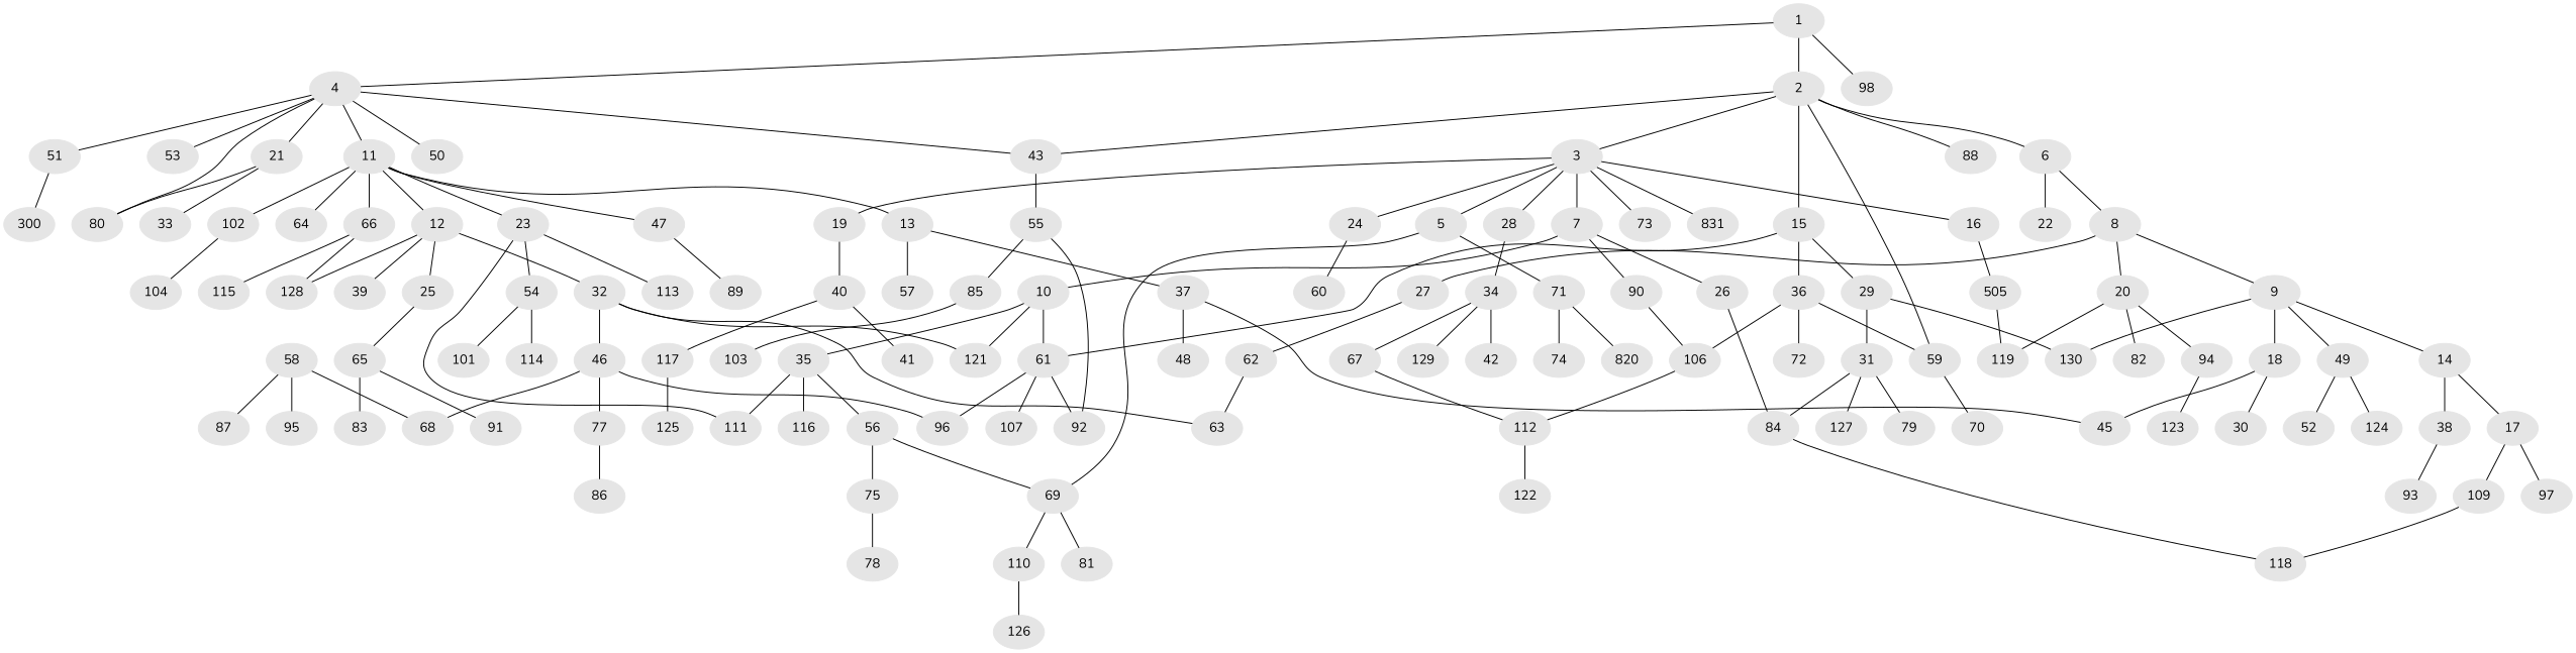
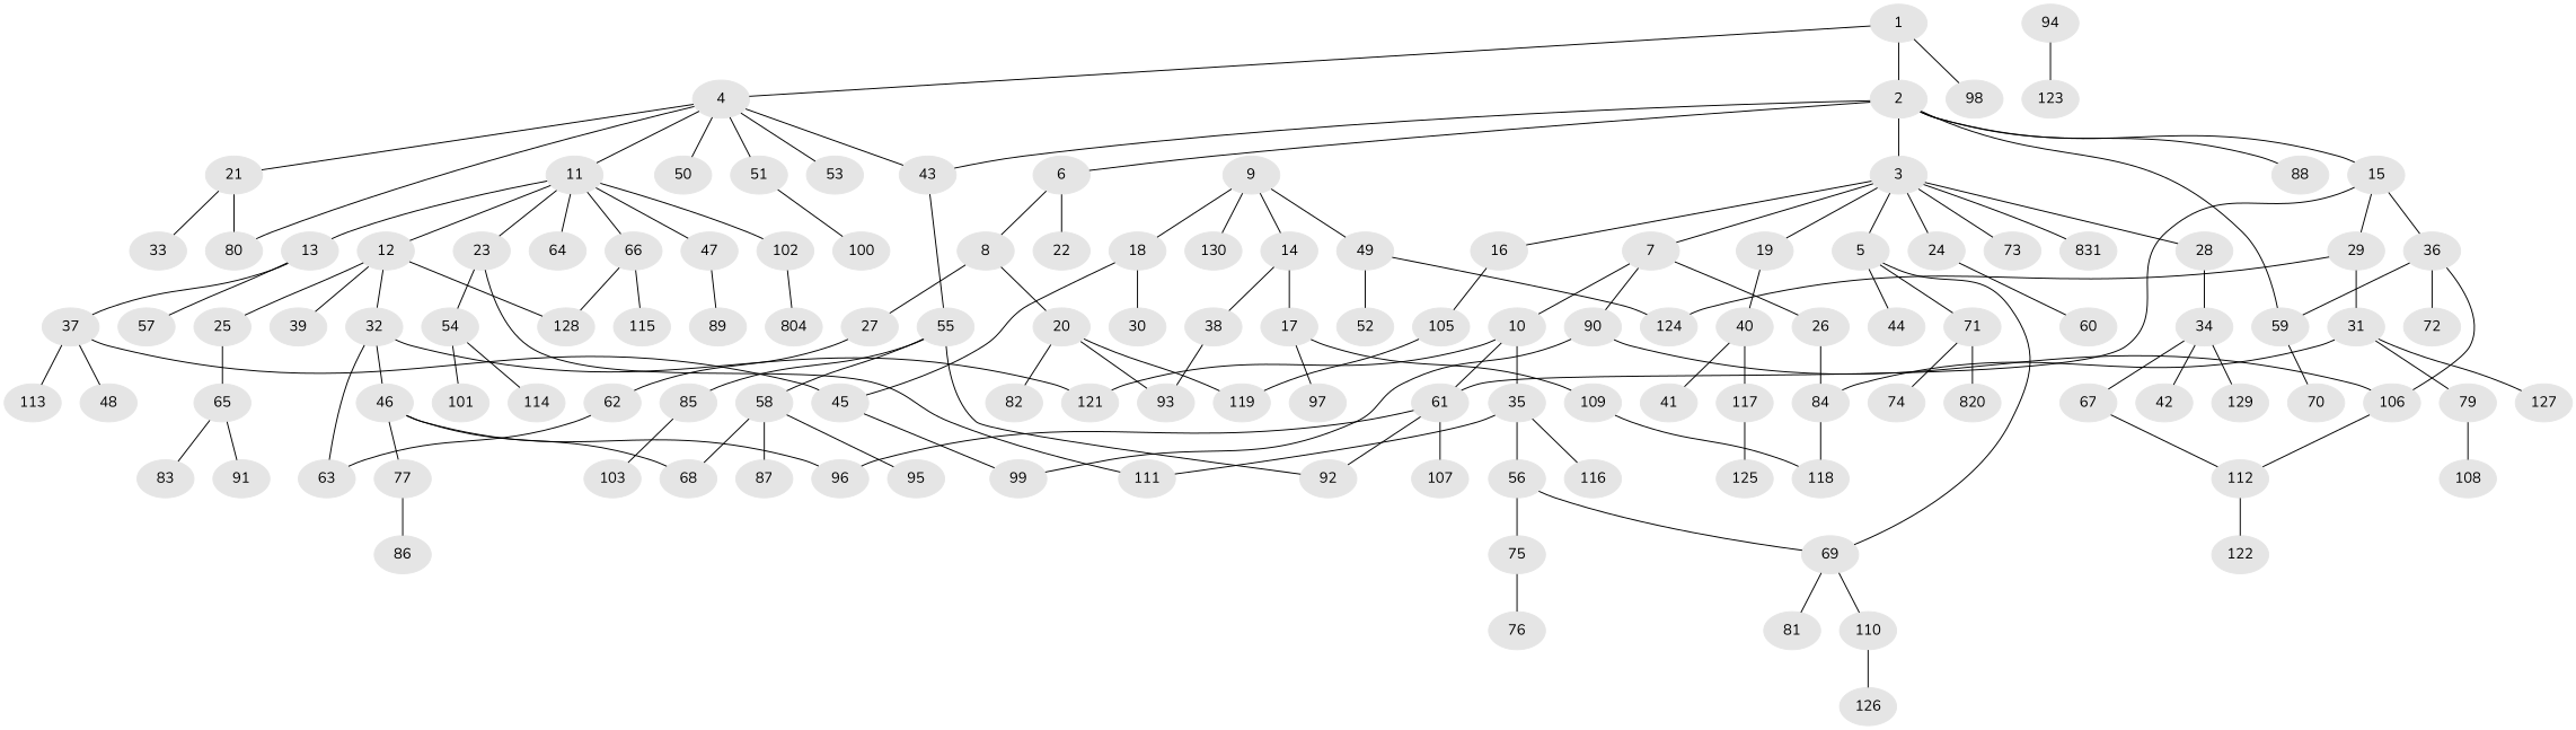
  graph {
    fontname=Nunito
    node [color=gray90 fontname=Nunito style=filled]
    edge [fontname=Nunito]
    1
    2
    4
    98
    3
    6
    15
    43
    59
    88
    11
    21
    50
    51
    53
    80
    5
    7
    16
    19
    24
    28
    73
    n24 [label=831]
    8
    22
    61
    29
    36
    55
    70
+   44
    69
    71
    10
    26
    90
-   105 [label=505]
+   105
    40
    60
    34
    12
    13
    23
    47
    64
    66
    102
    33
-   100 [label=300]
+   100
    81
    110
    74
    n54 [label=820]
    9
    20
    27
    25
    32
    39
    128
    35
    121
    84
    106
+   99
    14
    18
    49
    130
    82
    94
    119
    62
    17
    38
    30
    45
    124
    52
    111
    56
    116
    96
    92
    107
    37
    57
    54
    113
    89
    115
-   104
+   104 [label=804]
    65
    46
    63
    48
    97
    109
    93
    31
    72
    118
    41
    117
    123
    101
    114
    83
    91
    42
    67
    129
    79
    127
+   108
    68
    77
    112
    75
    125
    58
    85
    86
    95
    87
    103
-   78
+   78 [label=76]
    122
    126
    1 -- 2
    1 -- 4
    1 -- 98
    2 -- 3
    2 -- 6
    2 -- 15
    2 -- 43
    2 -- 59
    2 -- 88
    4 -- 43
    4 -- 11
    4 -- 21
    4 -- 50
    4 -- 51
    4 -- 53
    4 -- 80
    3 -- 5
    3 -- 7
    3 -- 16
    3 -- 19
    3 -- 24
    3 -- 28
    3 -- 73
    3 -- n24
    6 -- 8
    6 -- 22
    15 -- 61
    15 -- 29
    15 -- 36
    43 -- 55
    59 -- 70
    11 -- 12
    11 -- 13
    11 -- 23
    11 -- 47
    11 -- 64
    11 -- 66
    11 -- 102
    21 -- 80
    21 -- 33
    51 -- 100
+   5 -- 44
    5 -- 69
    5 -- 71
    7 -- 10
    7 -- 26
    7 -- 90
    16 -- 105
    19 -- 40
    24 -- 60
    28 -- 34
-   8 -- 9
    8 -- 20
    8 -- 27
    61 -- 96
    61 -- 92
    61 -- 107
-   29 -- 130
+   29 -- 124
    29 -- 31
    36 -- 59
    36 -- 106
    36 -- 72
    55 -- 92
+   55 -- 58
    55 -- 85
    69 -- 81
    69 -- 110
    71 -- 74
    71 -- n54
    10 -- 61
    10 -- 35
    10 -- 121
    26 -- 84
    90 -- 106
+   90 -- 99
    105 -- 119
    40 -- 41
    40 -- 117
    34 -- 42
    34 -- 67
    34 -- 129
    12 -- 25
    12 -- 32
    12 -- 39
    12 -- 128
    13 -- 37
    13 -- 57
    23 -- 111
    23 -- 54
-   23 -- 113
+   37 -- 113
    47 -- 89
    66 -- 128
    66 -- 115
    102 -- 104
    110 -- 126
    9 -- 14
    9 -- 18
    9 -- 49
    9 -- 130
    20 -- 82
-   20 -- 94
+   20 -- 93
    20 -- 119
    27 -- 62
    25 -- 65
    32 -- 121
    32 -- 46
    32 -- 63
    35 -- 111
    35 -- 56
    35 -- 116
    84 -- 118
    106 -- 112
    14 -- 17
    14 -- 38
    18 -- 30
    18 -- 45
    49 -- 124
    49 -- 52
    94 -- 123
    62 -- 63
    17 -- 97
    17 -- 109
    38 -- 93
+   45 -- 99
    56 -- 69
    56 -- 75
    37 -- 45
    37 -- 48
    54 -- 101
    54 -- 114
    65 -- 83
    65 -- 91
    46 -- 96
    46 -- 68
    46 -- 77
    109 -- 118
    31 -- 84
    31 -- 79
    31 -- 127
    117 -- 125
    67 -- 112
+   79 -- 108
    77 -- 86
    112 -- 122
    75 -- 78
    58 -- 68
    58 -- 95
    58 -- 87
    85 -- 103
  }
